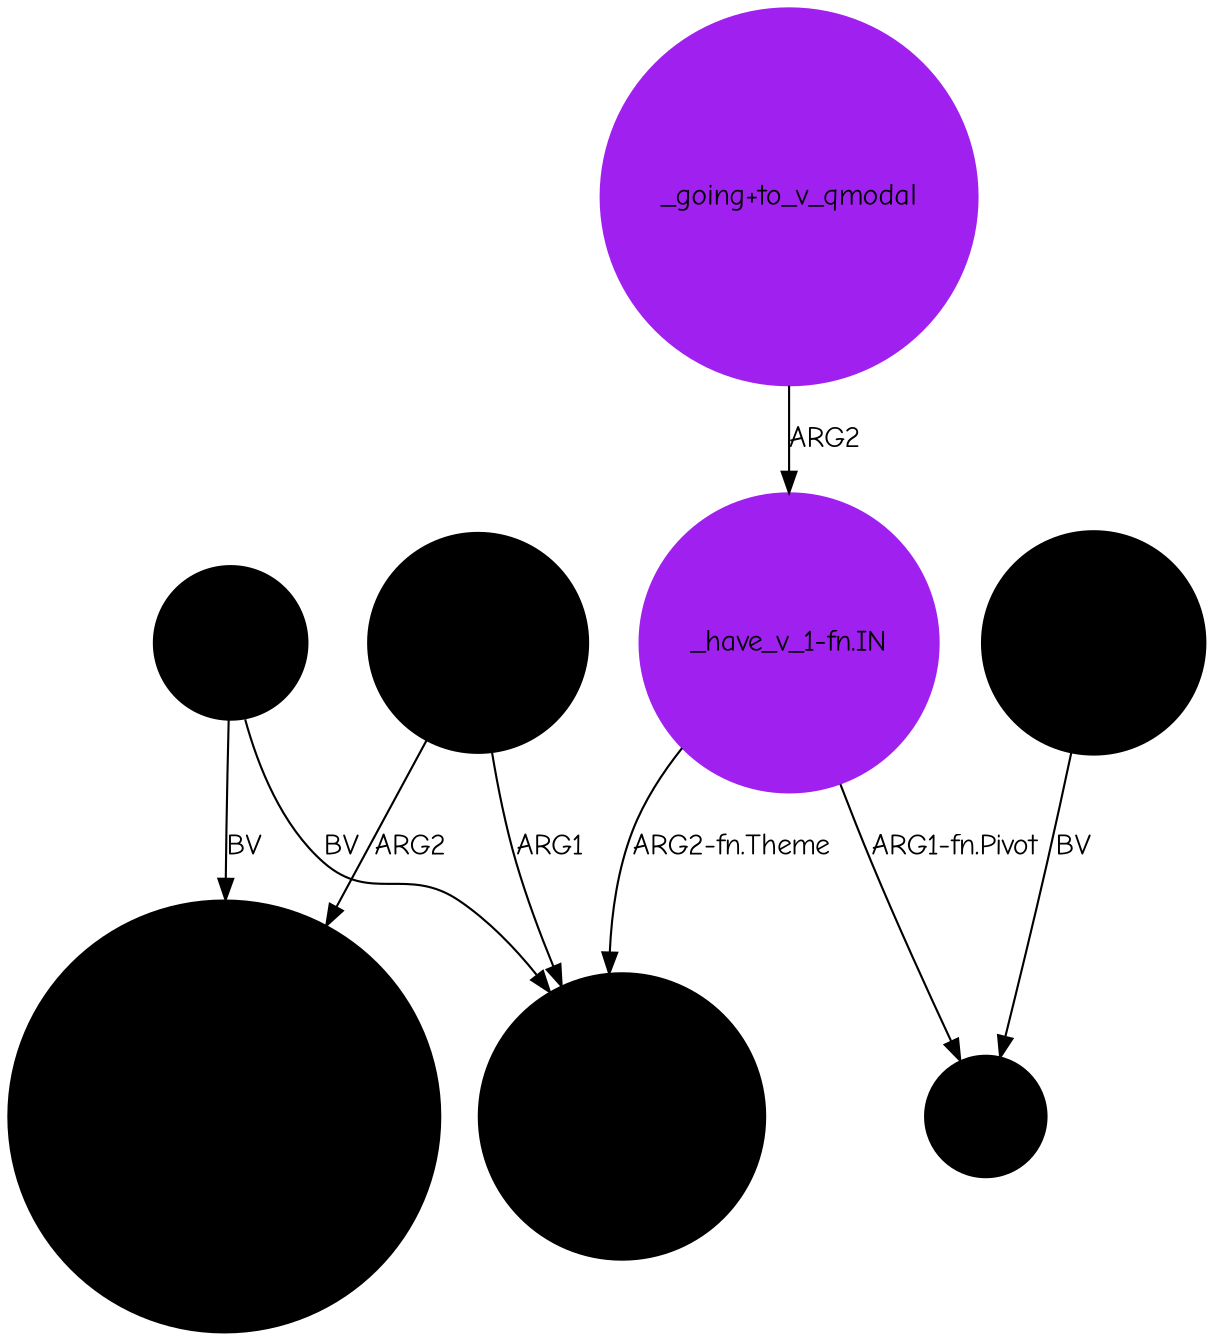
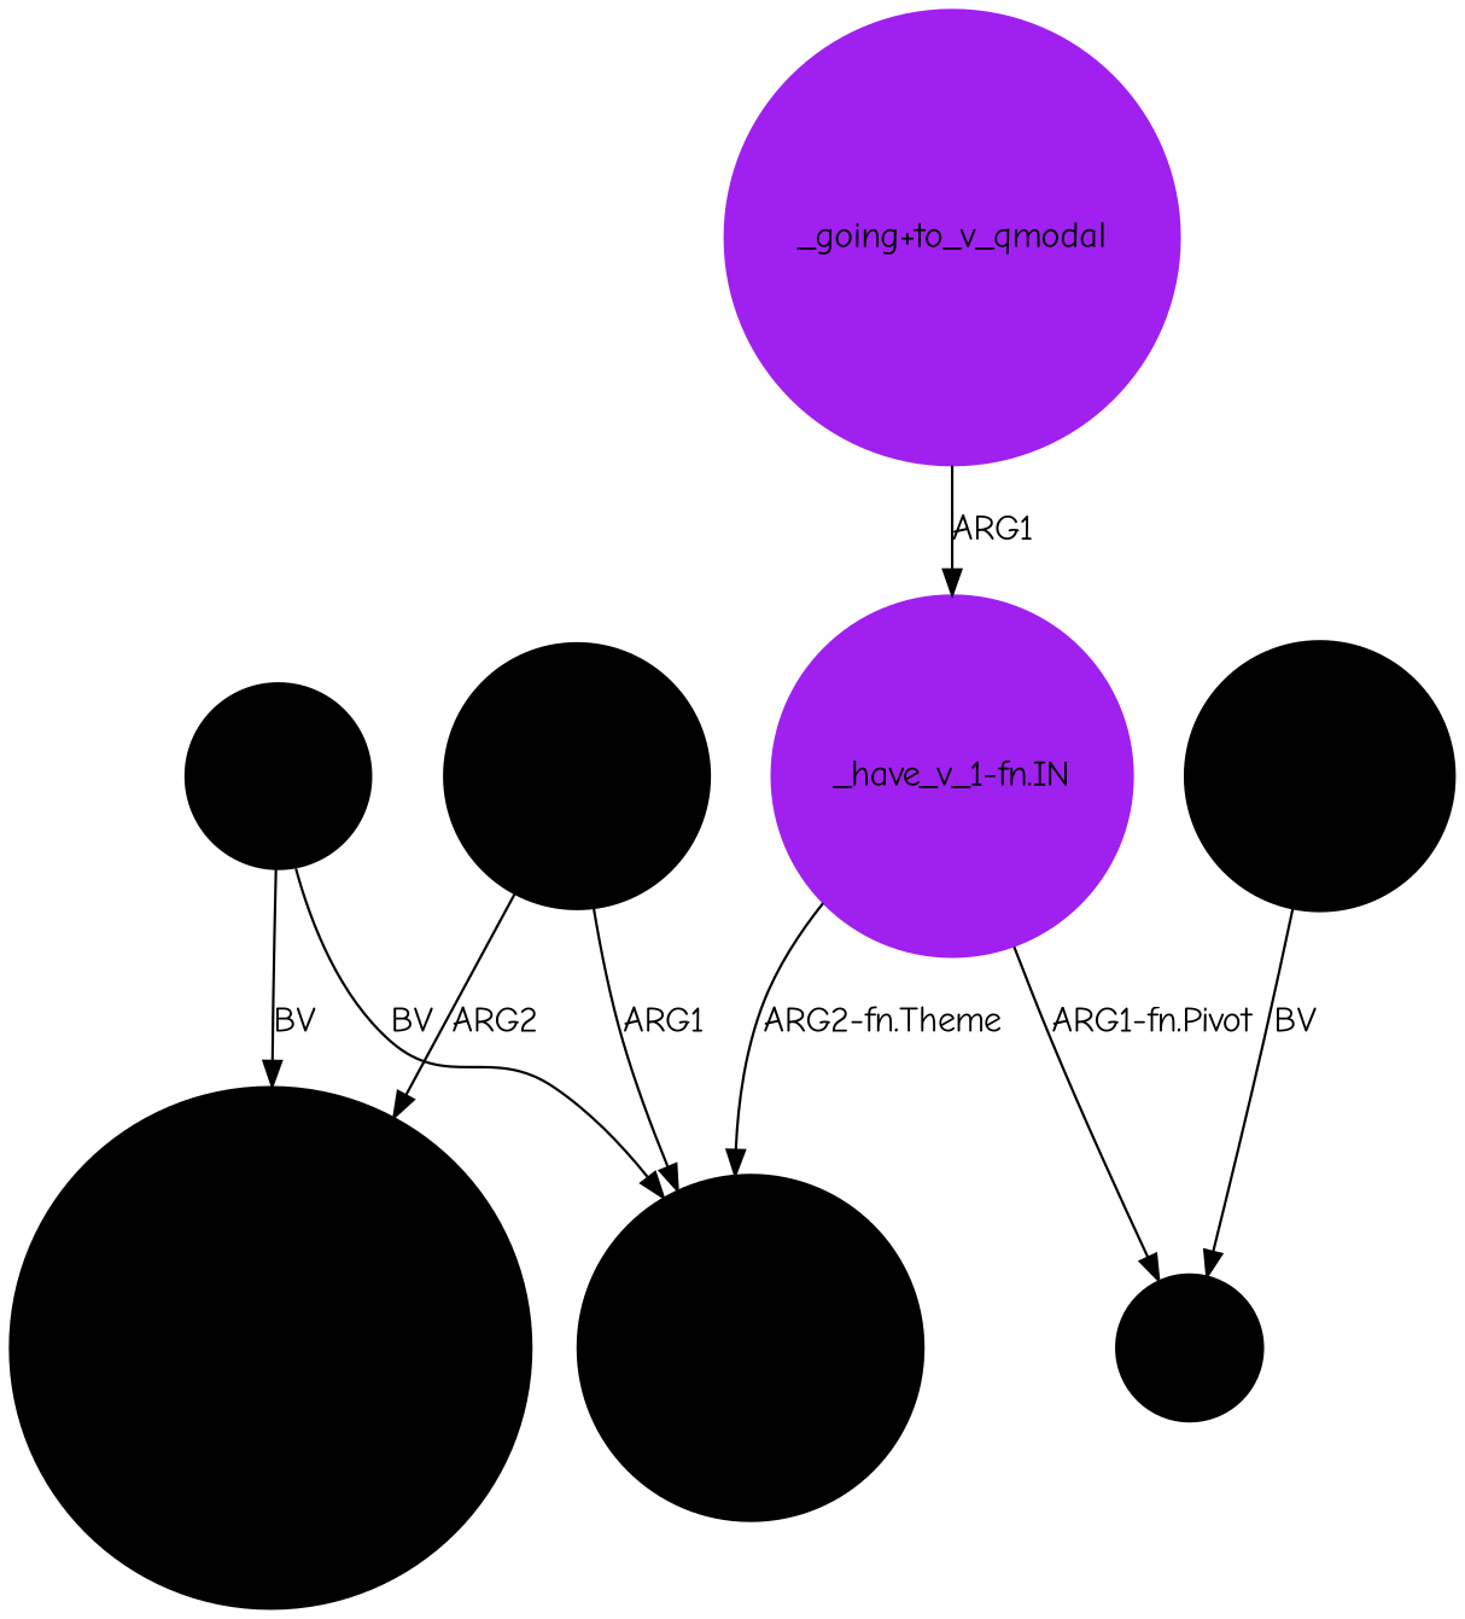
  digraph {
    fontname="Comic Neue"
    node [shape=circle style=filled color=black fontname="Comic Neue"]
    edge [fontname="Comic Neue"]
    compound
    _problem_n_of
    "_mega-/nn_u_unknown"
    udef_q
    "_have_v_1-fn.IN" [color=purple]
    pron
    "_going+to_v_qmodal" [color=purple]
    pronoun_q
    compound -> _problem_n_of [label=ARG1]
    compound -> "_mega-/nn_u_unknown" [label=ARG2]
    udef_q -> _problem_n_of [label=BV]
    udef_q -> "_mega-/nn_u_unknown" [label=BV]
    "_have_v_1-fn.IN" -> _problem_n_of [label="ARG2-fn.Theme"]
    "_have_v_1-fn.IN" -> pron [label="ARG1-fn.Pivot"]
-   "_going+to_v_qmodal" -> "_have_v_1-fn.IN" [label=ARG2]
+   "_going+to_v_qmodal" -> "_have_v_1-fn.IN" [label=ARG1]
    pronoun_q -> pron [label=BV]
  }
